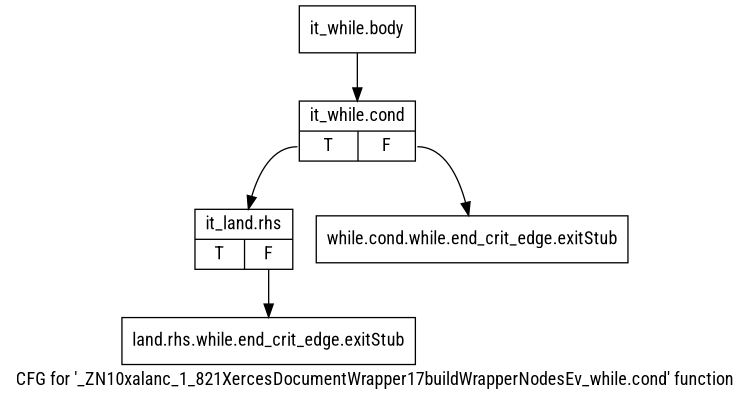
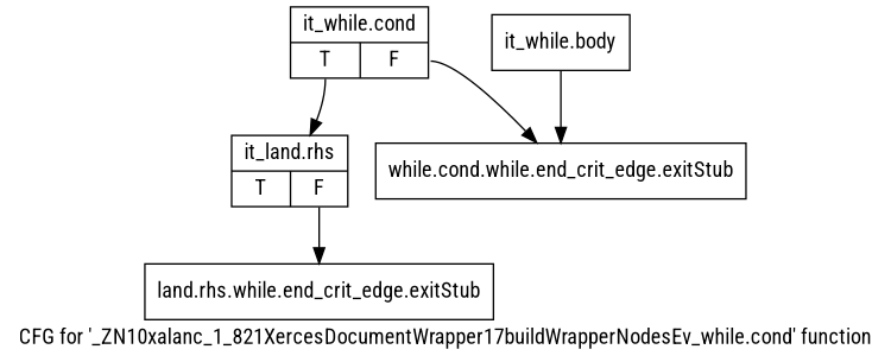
  digraph {
    fontname="Roboto Condensed"
    label="CFG for '_ZN10xalanc_1_821XercesDocumentWrapper17buildWrapperNodesEv_while.cond' function"
    node [fontname="Roboto Condensed" shape=record]
    edge [fontname="Roboto Condensed" tailport=s1]
    n1 [label="{it_while.cond|{<s0>T|<s1>F}}"]
    n2 [label="{while.cond.while.end_crit_edge.exitStub}"]
    n3 [label="{it_land.rhs|{<s0>T|<s1>F}}"]
    n4 [label="{land.rhs.while.end_crit_edge.exitStub}"]
    n5 [label="{it_while.body}"]
    n1 -> n2
    n1 -> n3 [tailport=s0]
    n3 -> n4
-   n5 -> n1 [tailport=""]
+   n5 -> n2 [tailport=""]
  }
